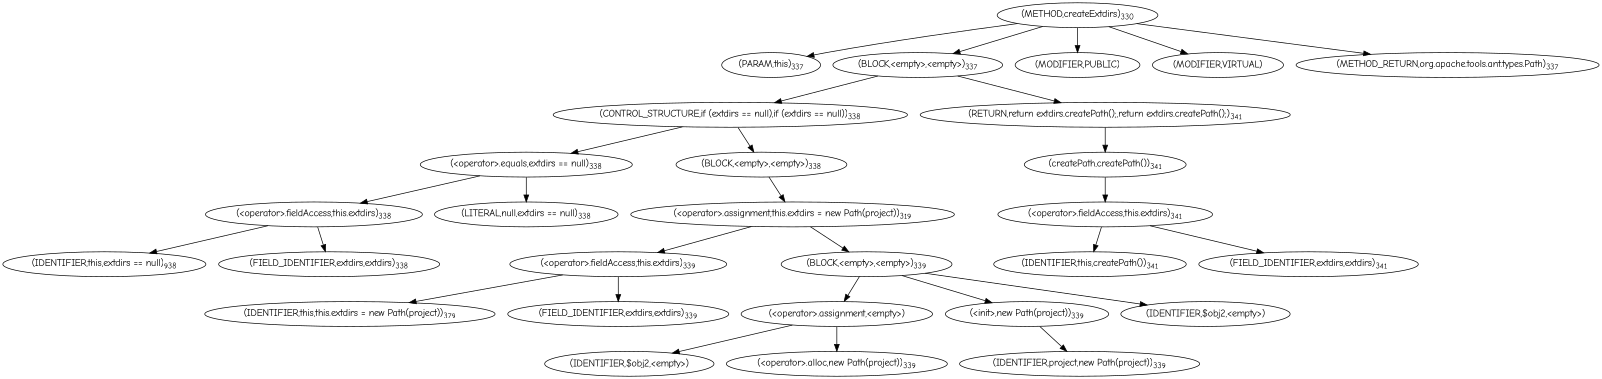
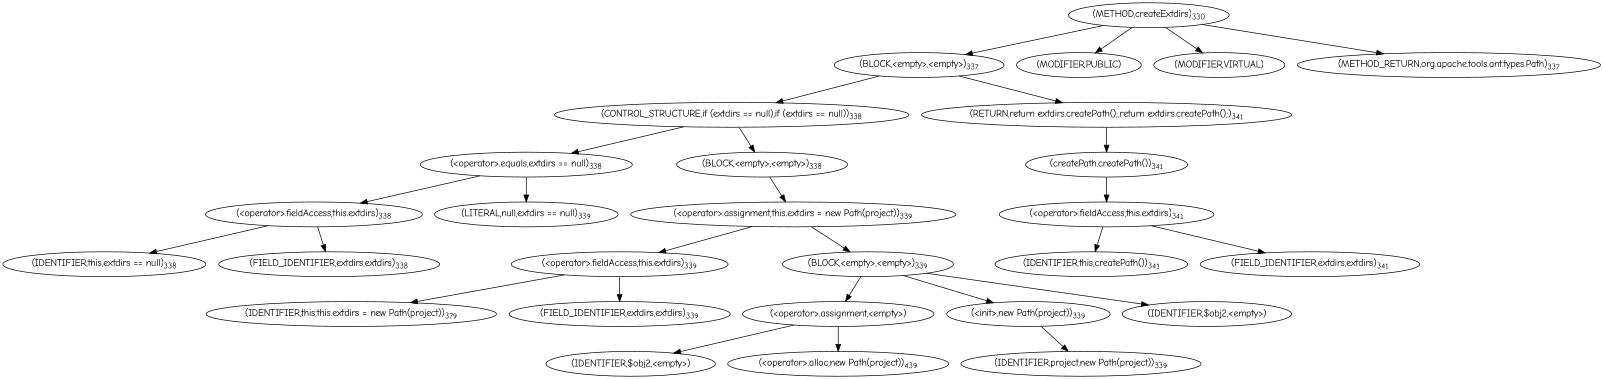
  digraph {
    fontname="Comic Neue"
    node [fontname="Comic Neue"]
    edge [fontname="Comic Neue"]
    n1 [label=<(METHOD,createExtdirs)<SUB>330</SUB>>]
-   n2 [label=<(PARAM,this)<SUB>337</SUB>>]
    n3 [label=<(BLOCK,&lt;empty&gt;,&lt;empty&gt;)<SUB>337</SUB>>]
    n4 [label=<(MODIFIER,PUBLIC)>]
    n5 [label=<(MODIFIER,VIRTUAL)>]
    n6 [label=<(METHOD_RETURN,org.apache.tools.ant.types.Path)<SUB>337</SUB>>]
    n7 [label=<(CONTROL_STRUCTURE,if (extdirs == null),if (extdirs == null))<SUB>338</SUB>>]
    n8 [label=<(RETURN,return extdirs.createPath();,return extdirs.createPath();)<SUB>341</SUB>>]
    n9 [label=<(&lt;operator&gt;.equals,extdirs == null)<SUB>338</SUB>>]
    n10 [label=<(BLOCK,&lt;empty&gt;,&lt;empty&gt;)<SUB>338</SUB>>]
    n11 [label=<(createPath,createPath())<SUB>341</SUB>>]
    n12 [label=<(&lt;operator&gt;.fieldAccess,this.extdirs)<SUB>338</SUB>>]
-   n13 [label=<(LITERAL,null,extdirs == null)<SUB>338</SUB>>]
-   n14 [label=<(&lt;operator&gt;.assignment,this.extdirs = new Path(project))<SUB>319</SUB>>]
-   n15 [label=<(IDENTIFIER,this,extdirs == null)<SUB>938</SUB>>]
+   n13 [label=<(LITERAL,null,extdirs == null)<SUB>339</SUB>>]
+   n14 [label=<(&lt;operator&gt;.assignment,this.extdirs = new Path(project))<SUB>339</SUB>>]
+   n15 [label=<(IDENTIFIER,this,extdirs == null)<SUB>338</SUB>>]
    n16 [label=<(FIELD_IDENTIFIER,extdirs,extdirs)<SUB>338</SUB>>]
    n17 [label=<(&lt;operator&gt;.fieldAccess,this.extdirs)<SUB>339</SUB>>]
    n18 [label=<(BLOCK,&lt;empty&gt;,&lt;empty&gt;)<SUB>339</SUB>>]
    n19 [label=<(IDENTIFIER,this,this.extdirs = new Path(project))<SUB>379</SUB>>]
    n20 [label=<(FIELD_IDENTIFIER,extdirs,extdirs)<SUB>339</SUB>>]
    n21 [label=<(&lt;operator&gt;.assignment,&lt;empty&gt;)>]
    n22 [label=<(&lt;init&gt;,new Path(project))<SUB>339</SUB>>]
    n23 [label=<(IDENTIFIER,$obj2,&lt;empty&gt;)>]
    n24 [label=<(IDENTIFIER,$obj2,&lt;empty&gt;)>]
-   n25 [label=<(&lt;operator&gt;.alloc,new Path(project))<SUB>339</SUB>>]
+   n25 [label=<(&lt;operator&gt;.alloc,new Path(project))<SUB>439</SUB>>]
    n26 [label=<(IDENTIFIER,project,new Path(project))<SUB>339</SUB>>]
    n27 [label=<(&lt;operator&gt;.fieldAccess,this.extdirs)<SUB>341</SUB>>]
    n28 [label=<(IDENTIFIER,this,createPath())<SUB>341</SUB>>]
    n29 [label=<(FIELD_IDENTIFIER,extdirs,extdirs)<SUB>341</SUB>>]
-   n1 -> n2
    n1 -> n3
    n1 -> n4
    n1 -> n5
    n1 -> n6
    n3 -> n7
    n3 -> n8
    n7 -> n9
    n7 -> n10
    n8 -> n11
    n9 -> n12
    n9 -> n13
    n10 -> n14
    n11 -> n27
    n12 -> n15
    n12 -> n16
    n14 -> n17
    n14 -> n18
    n17 -> n19
    n17 -> n20
    n18 -> n21
    n18 -> n22
    n18 -> n23
    n21 -> n24
    n21 -> n25
    n22 -> n26
    n27 -> n28
    n27 -> n29
  }
